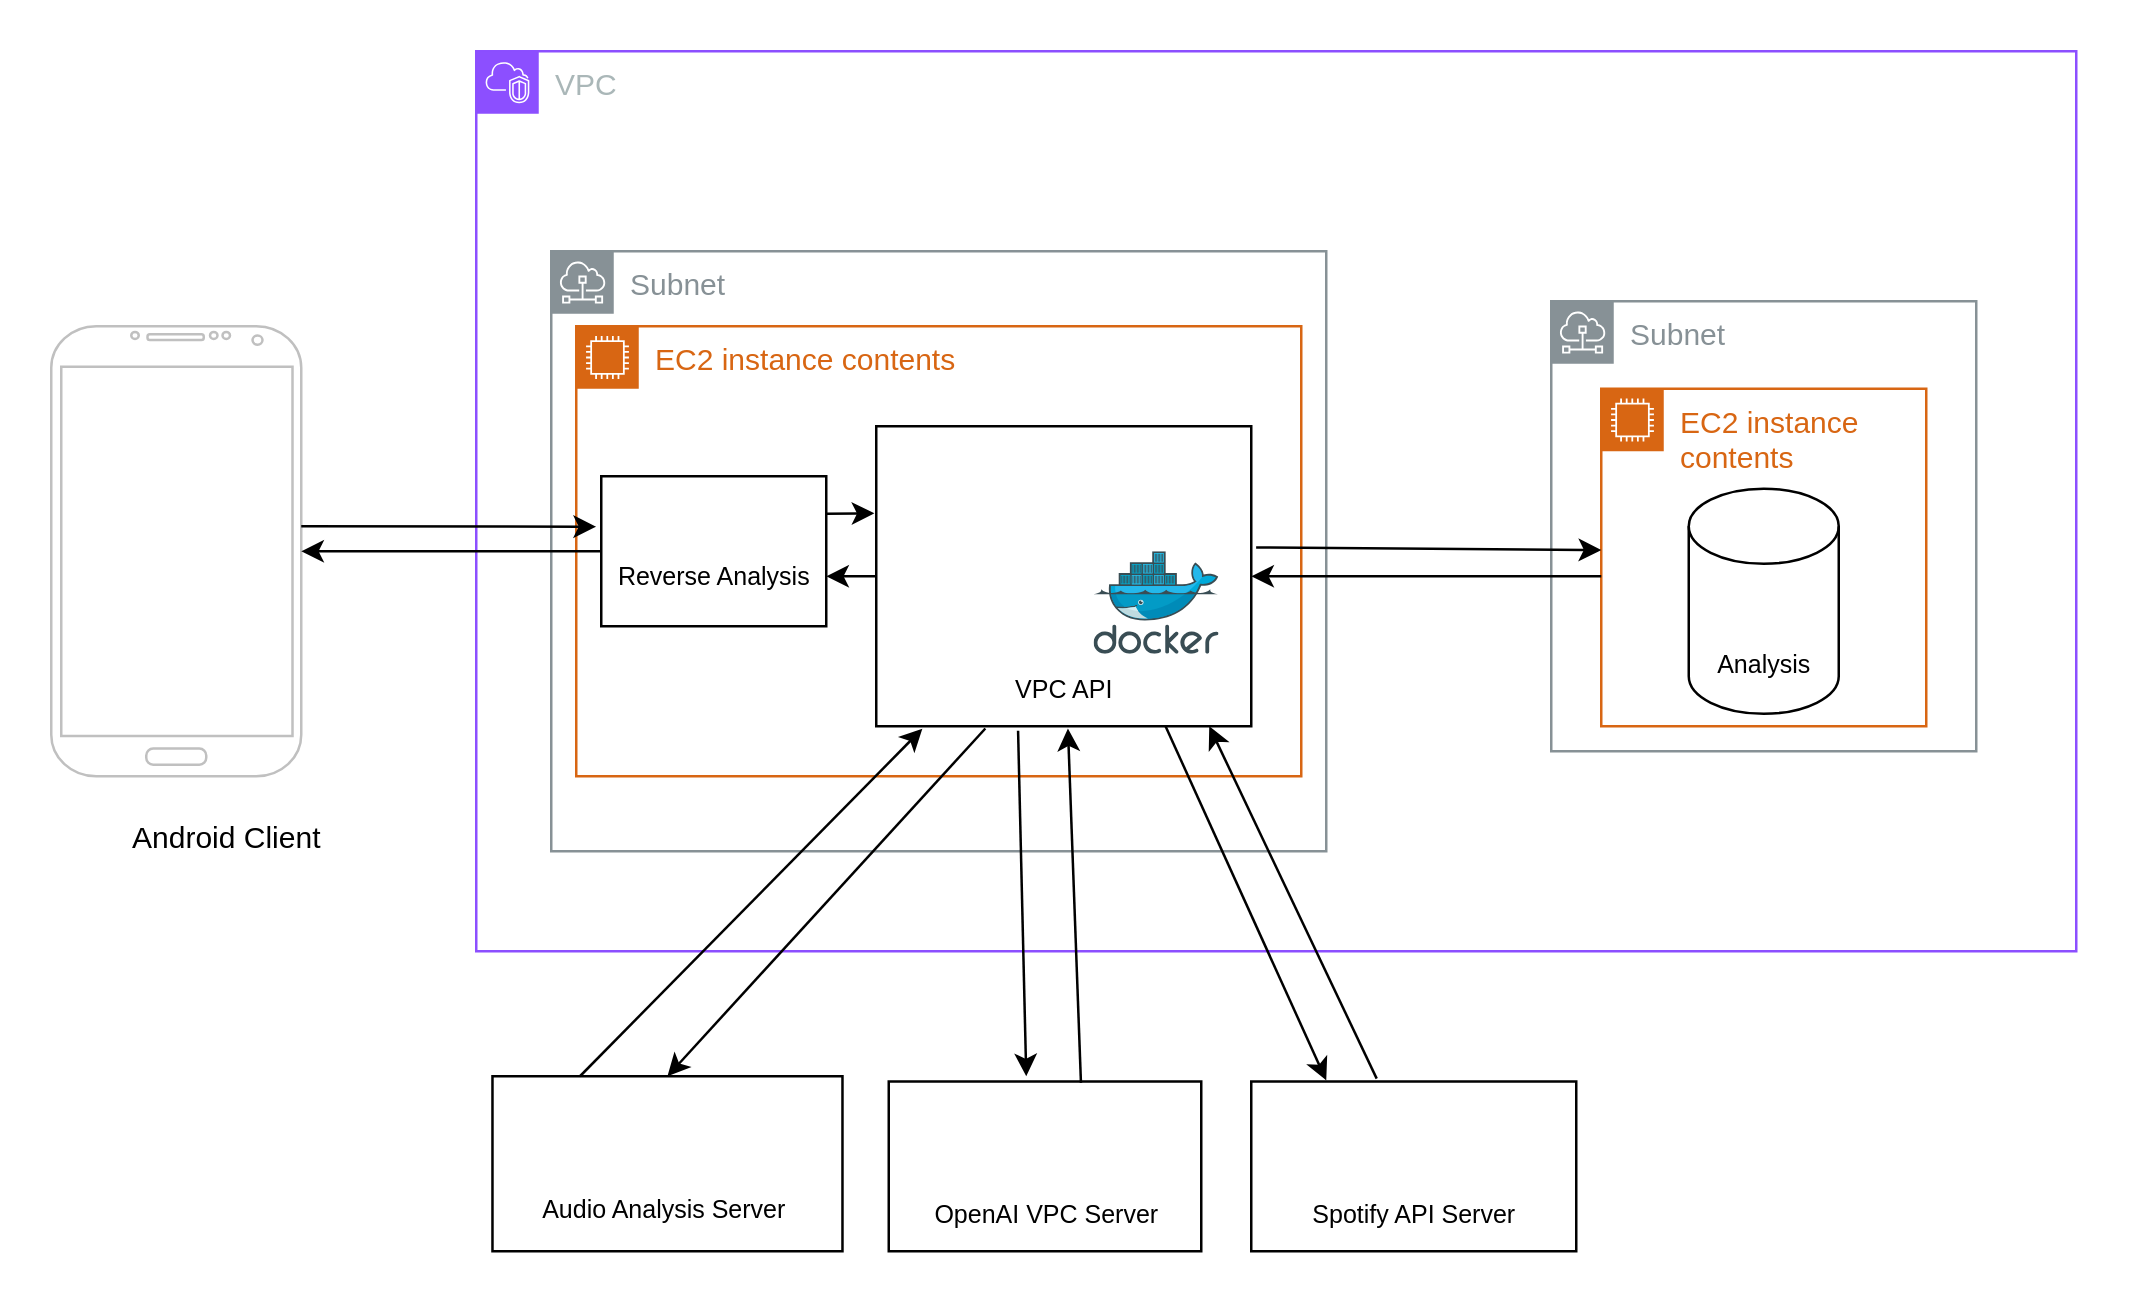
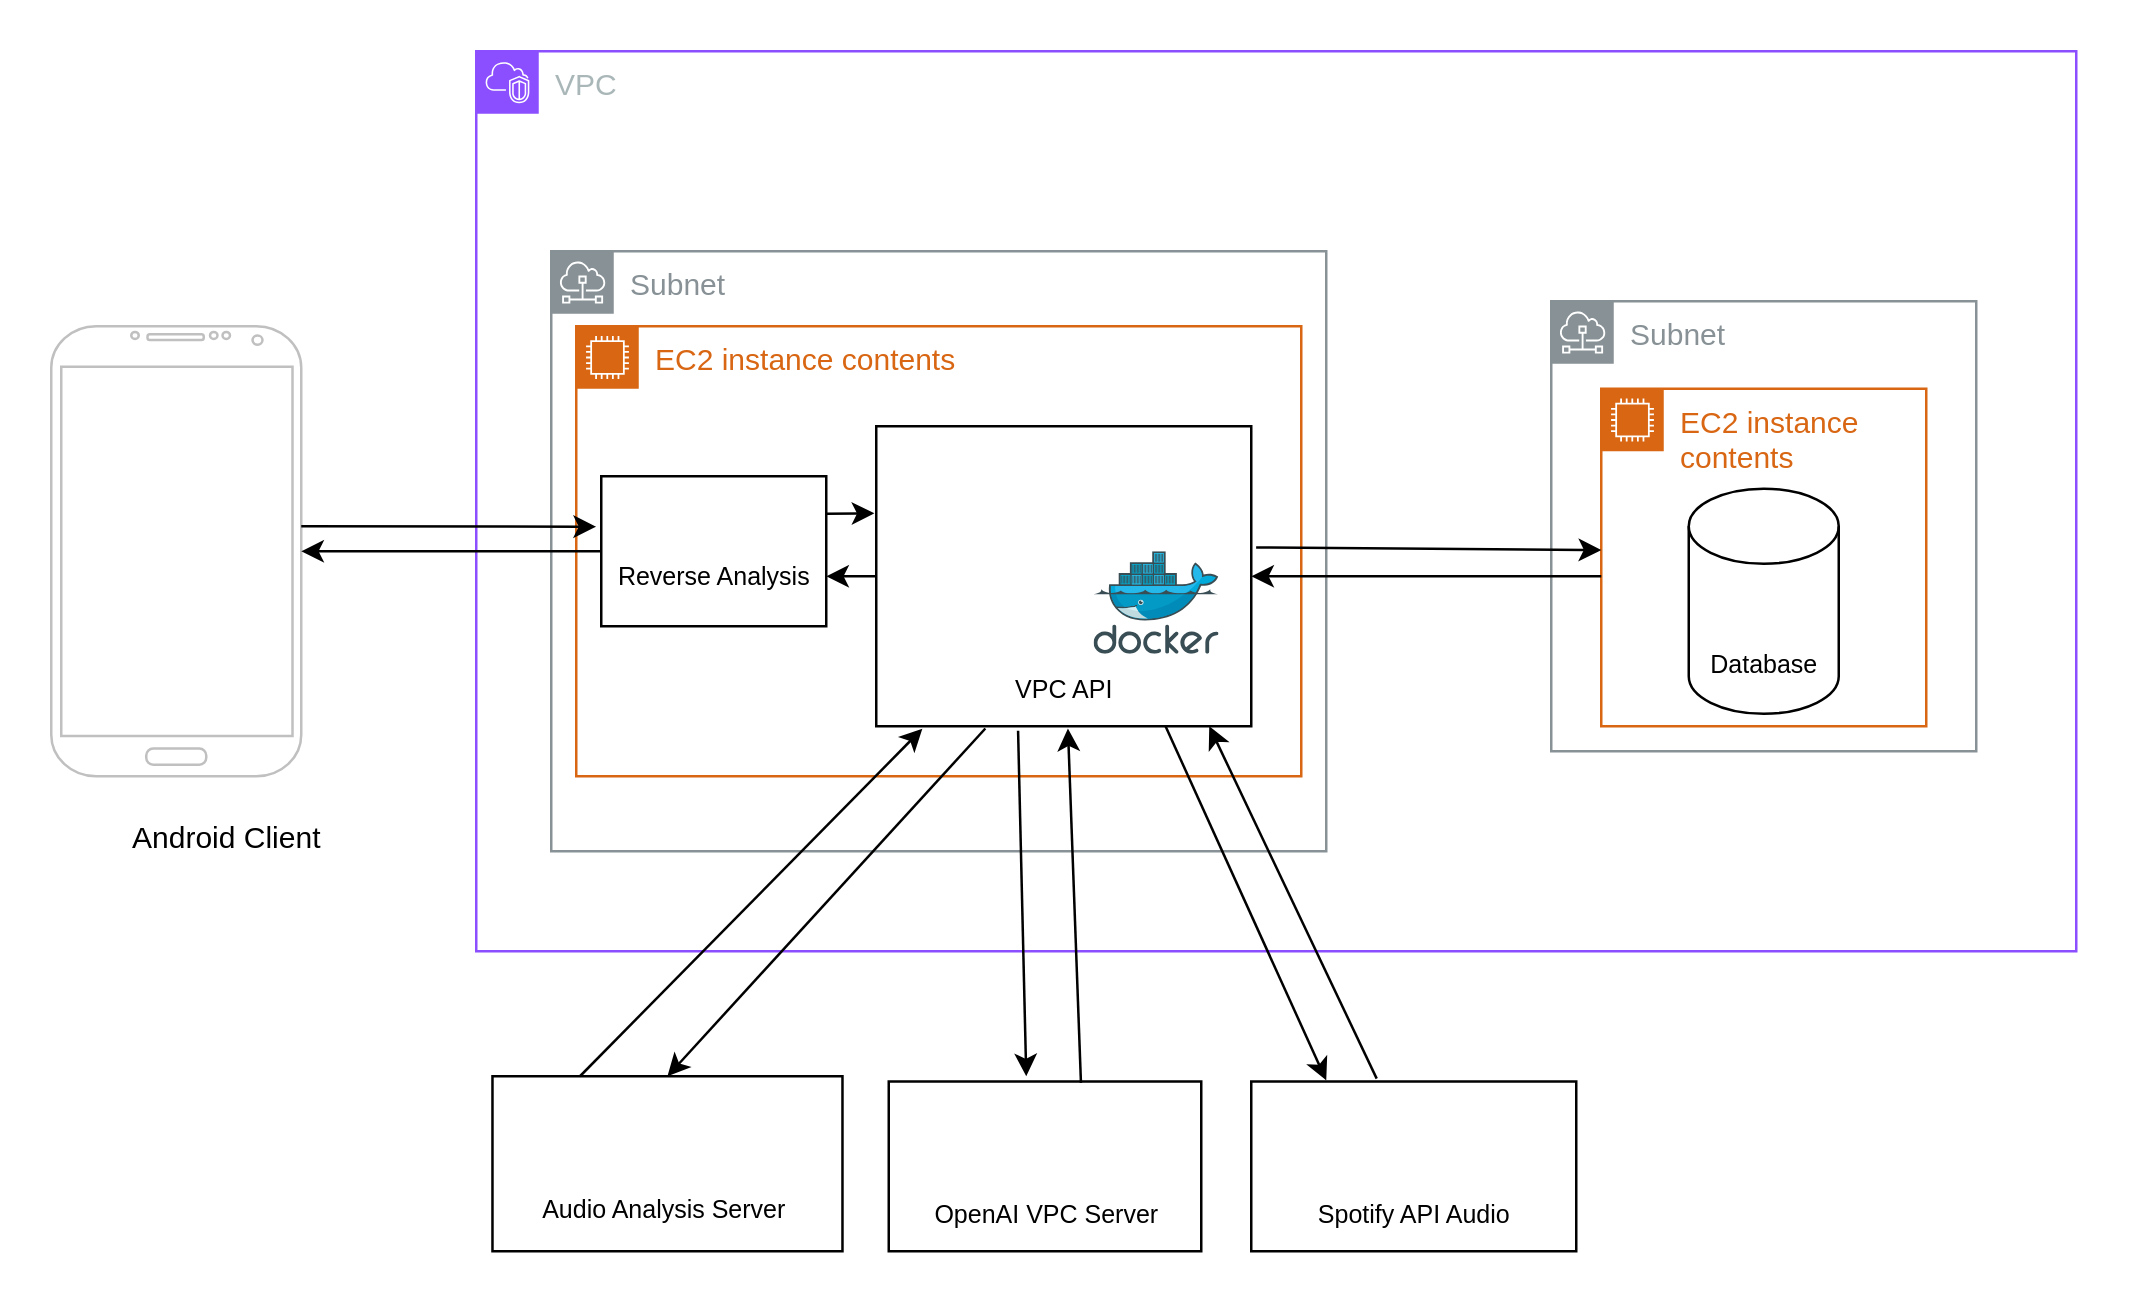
  <mxCell id="0" />
  <mxCell id="1" parent="0" />
  <mxCell id="2" value="VPC" style="points=[[0,0],[0.25,0],[0.5,0],[0.75,0],[1,0],[1,0.25],[1,0.5],[1,0.75],[1,1],[0.75,1],[0.5,1],[0.25,1],[0,1],[0,0.75],[0,0.5],[0,0.25]];outlineConnect=0;gradientColor=none;html=1;whiteSpace=wrap;fontSize=12;fontStyle=0;container=1;pointerEvents=0;collapsible=0;recursiveResize=0;shape=mxgraph.aws4.group;grIcon=mxgraph.aws4.group_vpc2;strokeColor=#8C4FFF;fillColor=none;verticalAlign=top;align=left;spacingLeft=30;fontColor=#AAB7B8;dashed=0;" parent="1" vertex="1"><mxGeometry x="190" y="20" width="640" height="360" as="geometry" /></mxCell>
  <mxCell id="3" value="Subnet" style="sketch=0;outlineConnect=0;gradientColor=none;html=1;whiteSpace=wrap;fontSize=12;fontStyle=0;shape=mxgraph.aws4.group;grIcon=mxgraph.aws4.group_subnet;strokeColor=#879196;fillColor=none;verticalAlign=top;align=left;spacingLeft=30;fontColor=#879196;dashed=0;" parent="2" vertex="1"><mxGeometry x="30" y="80" width="310" height="240" as="geometry" /></mxCell>
  <mxCell id="4" value="Subnet" style="sketch=0;outlineConnect=0;gradientColor=none;html=1;whiteSpace=wrap;fontSize=12;fontStyle=0;shape=mxgraph.aws4.group;grIcon=mxgraph.aws4.group_subnet;strokeColor=#879196;fillColor=none;verticalAlign=top;align=left;spacingLeft=30;fontColor=#879196;dashed=0;" parent="2" vertex="1"><mxGeometry x="430" y="100" width="170" height="180" as="geometry" /></mxCell>
  <mxCell id="5" value="EC2 instance contents" style="points=[[0,0],[0.25,0],[0.5,0],[0.75,0],[1,0],[1,0.25],[1,0.5],[1,0.75],[1,1],[0.75,1],[0.5,1],[0.25,1],[0,1],[0,0.75],[0,0.5],[0,0.25]];outlineConnect=0;gradientColor=none;html=1;whiteSpace=wrap;fontSize=12;fontStyle=0;container=1;pointerEvents=0;collapsible=0;recursiveResize=0;shape=mxgraph.aws4.group;grIcon=mxgraph.aws4.group_ec2_instance_contents;strokeColor=#D86613;fillColor=none;verticalAlign=top;align=left;spacingLeft=30;fontColor=#D86613;dashed=0;" parent="2" vertex="1"><mxGeometry x="40" y="110" width="290" height="180" as="geometry" /></mxCell>
  <mxCell id="6" value="EC2 instance contents" style="points=[[0,0],[0.25,0],[0.5,0],[0.75,0],[1,0],[1,0.25],[1,0.5],[1,0.75],[1,1],[0.75,1],[0.5,1],[0.25,1],[0,1],[0,0.75],[0,0.5],[0,0.25]];outlineConnect=0;gradientColor=none;html=1;whiteSpace=wrap;fontSize=12;fontStyle=0;container=1;pointerEvents=0;collapsible=0;recursiveResize=0;shape=mxgraph.aws4.group;grIcon=mxgraph.aws4.group_ec2_instance_contents;strokeColor=#D86613;fillColor=none;verticalAlign=top;align=left;spacingLeft=30;fontColor=#D86613;dashed=0;" parent="2" vertex="1"><mxGeometry x="450" y="135" width="130" height="135" as="geometry" /></mxCell>
  <mxCell id="7" value="" style="shape=cylinder3;whiteSpace=wrap;html=1;boundedLbl=1;backgroundOutline=1;size=15;" parent="6" vertex="1"><mxGeometry x="35" y="40" width="60" height="90" as="geometry" /></mxCell>
  <mxCell id="8" value="" style="shape=image;verticalLabelPosition=bottom;labelBackgroundColor=default;verticalAlign=top;aspect=fixed;imageAspect=0;image=https://upload.wikimedia.org/wikipedia/labs/8/8e/Mysql_logo.png;" parent="6" vertex="1"><mxGeometry x="40.81" y="75" width="48.39" height="25" as="geometry" /></mxCell>
  <mxCell id="9" value="" style="endArrow=classic;html=1;rounded=0;entryX=0;entryY=0.5;entryDx=0;entryDy=0;exitX=1.013;exitY=0.404;exitDx=0;exitDy=0;exitPerimeter=0;" parent="6" source="12" edge="1"><mxGeometry width="50" height="50" relative="1" as="geometry"><mxPoint x="-120" y="64.52" as="sourcePoint" /><mxPoint y="64.52" as="targetPoint" /></mxGeometry></mxCell>
- <mxCell id="10" value="&lt;font style=&quot;font-size: 10px;&quot;&gt;Analysis&lt;/font&gt;" style="text;html=1;align=center;verticalAlign=middle;resizable=0;points=[];autosize=1;strokeColor=none;fillColor=none;" parent="6" vertex="1"><mxGeometry x="30" y="95" width="70" height="30" as="geometry" /></mxCell>
+ <mxCell id="10" value="&lt;font style=&quot;font-size: 10px;&quot;&gt;Database&lt;/font&gt;" style="text;html=1;align=center;verticalAlign=middle;resizable=0;points=[];autosize=1;strokeColor=none;fillColor=none;" parent="6" vertex="1"><mxGeometry x="30" y="95" width="70" height="30" as="geometry" /></mxCell>
  <mxCell id="11" value="" style="endArrow=classic;html=1;rounded=0;entryX=1;entryY=0.5;entryDx=0;entryDy=0;" parent="2" target="12" edge="1"><mxGeometry width="50" height="50" relative="1" as="geometry"><mxPoint x="450" y="210" as="sourcePoint" /><mxPoint x="330" y="210" as="targetPoint" /></mxGeometry></mxCell>
  <mxCell id="12" value="" style="rounded=0;whiteSpace=wrap;html=1;" parent="2" vertex="1"><mxGeometry x="160" y="150" width="150" height="120" as="geometry" /></mxCell>
  <mxCell id="13" value="" style="shape=image;verticalLabelPosition=bottom;labelBackgroundColor=default;verticalAlign=top;aspect=fixed;imageAspect=0;image=https://upload.wikimedia.org/wikipedia/en/thumb/3/30/Java_programming_language_logo.svg/1200px-Java_programming_language_logo.svg.png;" parent="2" vertex="1"><mxGeometry x="183.05" y="160.5" width="21.87" height="40" as="geometry" /></mxCell>
  <mxCell id="14" value="" style="image;sketch=0;aspect=fixed;html=1;points=[];align=center;fontSize=12;image=img/lib/mscae/Docker.svg;" parent="2" vertex="1"><mxGeometry x="247.42" y="200.5" width="50" height="41" as="geometry" /></mxCell>
  <mxCell id="15" value="" style="shape=image;verticalLabelPosition=bottom;labelBackgroundColor=default;verticalAlign=top;aspect=fixed;imageAspect=0;image=https://www.svgrepo.com/show/354051/maven.svg;" parent="2" vertex="1"><mxGeometry x="232.57" y="148.5" width="64.85" height="64.85" as="geometry" /></mxCell>
  <mxCell id="16" value="" style="shape=image;verticalLabelPosition=bottom;labelBackgroundColor=default;verticalAlign=top;aspect=fixed;imageAspect=0;image=https://upload.wikimedia.org/wikipedia/commons/thumb/4/44/Spring_Framework_Logo_2018.svg/1200px-Spring_Framework_Logo_2018.svg.png;" parent="2" vertex="1"><mxGeometry x="172.04" y="212.5" width="67.96" height="17.5" as="geometry" /></mxCell>
  <mxCell id="17" value="" style="rounded=0;whiteSpace=wrap;html=1;" parent="2" vertex="1"><mxGeometry x="50" y="170" width="90" height="60" as="geometry" /></mxCell>
  <mxCell id="18" value="" style="shape=image;verticalLabelPosition=bottom;labelBackgroundColor=default;verticalAlign=top;aspect=fixed;imageAspect=0;image=https://miro.medium.com/v2/resize:fit:1200/0*mjG1YdoT7xPcnznN.jpg;" parent="2" vertex="1"><mxGeometry x="63.82" y="177.5" width="62.37" height="25" as="geometry" /></mxCell>
  <mxCell id="19" value="" style="endArrow=classic;html=1;rounded=0;exitX=1;exitY=0.25;exitDx=0;exitDy=0;entryX=-0.005;entryY=0.29;entryDx=0;entryDy=0;entryPerimeter=0;" parent="2" source="17" target="12" edge="1"><mxGeometry width="50" height="50" relative="1" as="geometry"><mxPoint x="200" y="270" as="sourcePoint" /><mxPoint x="250" y="220" as="targetPoint" /></mxGeometry></mxCell>
  <mxCell id="20" value="" style="endArrow=classic;html=1;rounded=0;exitX=0;exitY=0.5;exitDx=0;exitDy=0;" parent="2" source="12" edge="1"><mxGeometry width="50" height="50" relative="1" as="geometry"><mxPoint x="200" y="270" as="sourcePoint" /><mxPoint x="140" y="210" as="targetPoint" /></mxGeometry></mxCell>
  <mxCell id="21" value="&lt;font style=&quot;font-size: 10px;&quot;&gt;Reverse Analysis&lt;/font&gt;" style="text;html=1;align=center;verticalAlign=middle;resizable=0;points=[];autosize=1;strokeColor=none;fillColor=none;" parent="2" vertex="1"><mxGeometry x="50" y="195" width="90" height="30" as="geometry" /></mxCell>
  <mxCell id="22" value="&lt;font style=&quot;font-size: 10px;&quot;&gt;VPC API&lt;/font&gt;" style="text;html=1;align=center;verticalAlign=middle;resizable=0;points=[];autosize=1;strokeColor=none;fillColor=none;" parent="2" vertex="1"><mxGeometry x="200" y="240" width="70" height="30" as="geometry" /></mxCell>
  <mxCell id="23" value="" style="endArrow=classic;html=1;rounded=0;exitX=0.906;exitY=1.008;exitDx=0;exitDy=0;exitPerimeter=0;entryX=0.386;entryY=0.008;entryDx=0;entryDy=0;entryPerimeter=0;" edge="1" parent="2"><mxGeometry width="50" height="50" relative="1" as="geometry"><mxPoint x="275.72" y="270.0" as="sourcePoint" /><mxPoint x="340.0" y="411.683" as="targetPoint" /></mxGeometry></mxCell>
  <mxCell id="24" value="" style="verticalLabelPosition=bottom;verticalAlign=top;html=1;shadow=0;dashed=0;strokeWidth=1;shape=mxgraph.android.phone2;strokeColor=#c0c0c0;" parent="1" vertex="1"><mxGeometry x="20" y="130" width="100" height="180" as="geometry" /></mxCell>
  <mxCell id="25" value="Android Client" style="text;html=1;align=center;verticalAlign=middle;resizable=0;points=[];autosize=1;strokeColor=none;fillColor=none;" parent="1" vertex="1"><mxGeometry x="40" y="320" width="100" height="30" as="geometry" /></mxCell>
  <mxCell id="26" value="" style="shape=image;verticalLabelPosition=bottom;labelBackgroundColor=default;verticalAlign=top;aspect=fixed;imageAspect=0;image=https://d1qg2exw9ypjcp.cloudfront.net/assets/prod/22884/p17s2tfgc31jte13d51pea1l2oblr3.png;" parent="1" vertex="1"><mxGeometry x="37.65" y="200" width="64.69" height="40" as="geometry" /></mxCell>
  <mxCell id="27" value="" style="endArrow=classic;html=1;rounded=0;entryX=-0.023;entryY=0.336;entryDx=0;entryDy=0;entryPerimeter=0;" parent="1" target="17" edge="1"><mxGeometry width="50" height="50" relative="1" as="geometry"><mxPoint x="120" y="210" as="sourcePoint" /><mxPoint x="230" y="210" as="targetPoint" /></mxGeometry></mxCell>
  <mxCell id="28" value="" style="endArrow=classic;html=1;rounded=0;exitX=0;exitY=0.5;exitDx=0;exitDy=0;" parent="1" source="17" edge="1"><mxGeometry width="50" height="50" relative="1" as="geometry"><mxPoint x="130" y="230" as="sourcePoint" /><mxPoint x="120" y="220" as="targetPoint" /></mxGeometry></mxCell>
  <mxCell id="29" value="" style="rounded=0;whiteSpace=wrap;html=1;" parent="1" vertex="1"><mxGeometry x="196.49" y="430" width="140" height="70" as="geometry" /></mxCell>
  <mxCell id="30" value="" style="shape=image;verticalLabelPosition=bottom;labelBackgroundColor=default;verticalAlign=top;aspect=fixed;imageAspect=0;image=https://upload.wikimedia.org/wikipedia/commons/thumb/3/3c/Flask_logo.svg/1200px-Flask_logo.svg.png;" parent="1" vertex="1"><mxGeometry x="255.21" y="437.89" width="72.56" height="28.42" as="geometry" /></mxCell>
  <mxCell id="31" value="" style="shape=image;verticalLabelPosition=bottom;labelBackgroundColor=default;verticalAlign=top;aspect=fixed;imageAspect=0;image=https://upload.wikimedia.org/wikipedia/commons/thumb/c/c3/Python-logo-notext.svg/800px-Python-logo-notext.svg.png;" parent="1" vertex="1"><mxGeometry x="205.21" y="432.1" width="36.49" height="40" as="geometry" /></mxCell>
  <mxCell id="32" value="&lt;font style=&quot;font-size: 10px;&quot;&gt;Audio Analysis Server&lt;/font&gt;" style="text;html=1;align=center;verticalAlign=middle;resizable=0;points=[];autosize=1;strokeColor=none;fillColor=none;" parent="1" vertex="1"><mxGeometry x="205.21" y="467.89" width="120" height="30" as="geometry" /></mxCell>
  <mxCell id="33" value="" style="endArrow=classic;html=1;rounded=0;entryX=0.5;entryY=0;entryDx=0;entryDy=0;exitX=0.052;exitY=1.03;exitDx=0;exitDy=0;exitPerimeter=0;" parent="1" source="22" target="29" edge="1"><mxGeometry width="50" height="50" relative="1" as="geometry"><mxPoint x="400" y="310" as="sourcePoint" /><mxPoint x="450" y="260" as="targetPoint" /></mxGeometry></mxCell>
  <mxCell id="34" value="" style="endArrow=classic;html=1;rounded=0;exitX=0.25;exitY=0;exitDx=0;exitDy=0;entryX=0.123;entryY=1.008;entryDx=0;entryDy=0;entryPerimeter=0;" parent="1" source="29" target="12" edge="1"><mxGeometry width="50" height="50" relative="1" as="geometry"><mxPoint x="400" y="310" as="sourcePoint" /><mxPoint x="450" y="260" as="targetPoint" /></mxGeometry></mxCell>
  <mxCell id="35" value="" style="rounded=0;whiteSpace=wrap;html=1;" vertex="1" parent="1"><mxGeometry x="355" y="432.1" width="125" height="67.9" as="geometry" /></mxCell>
  <mxCell id="36" value="" style="rounded=0;whiteSpace=wrap;html=1;" vertex="1" parent="1"><mxGeometry x="500" y="432.1" width="130" height="67.9" as="geometry" /></mxCell>
- <mxCell id="37" value="&lt;font style=&quot;font-size: 10px;&quot;&gt;Spotify API Server&lt;/font&gt;" style="text;html=1;align=center;verticalAlign=middle;resizable=0;points=[];autosize=1;strokeColor=none;fillColor=none;" vertex="1" parent="1"><mxGeometry x="515" y="470" width="100" height="30" as="geometry" /></mxCell>
+ <mxCell id="37" value="&lt;font style=&quot;font-size: 10px;&quot;&gt;Spotify API Audio&lt;/font&gt;" style="text;html=1;align=center;verticalAlign=middle;resizable=0;points=[];autosize=1;strokeColor=none;fillColor=none;" vertex="1" parent="1"><mxGeometry x="515" y="470" width="100" height="30" as="geometry" /></mxCell>
  <mxCell id="38" value="" style="shape=image;verticalLabelPosition=bottom;labelBackgroundColor=default;verticalAlign=top;aspect=fixed;imageAspect=0;image=https://upload.wikimedia.org/wikipedia/commons/thumb/2/26/Spotify_logo_with_text.svg/2560px-Spotify_logo_with_text.svg.png;" vertex="1" parent="1"><mxGeometry x="511.49" y="439.99" width="107.03" height="32.11" as="geometry" /></mxCell>
  <mxCell id="39" value="&lt;font style=&quot;font-size: 10px;&quot;&gt;OpenAI VPC Server&lt;/font&gt;" style="text;html=1;align=center;verticalAlign=middle;resizable=0;points=[];autosize=1;strokeColor=none;fillColor=none;" vertex="1" parent="1"><mxGeometry x="362.5" y="470" width="110" height="30" as="geometry" /></mxCell>
  <mxCell id="40" value="" style="shape=image;verticalLabelPosition=bottom;labelBackgroundColor=default;verticalAlign=top;aspect=fixed;imageAspect=0;image=https://static-00.iconduck.com/assets.00/openai-icon-2021x2048-4rpe5x7n.png;" vertex="1" parent="1"><mxGeometry x="396.3" y="437.1" width="37.39" height="37.9" as="geometry" /></mxCell>
  <mxCell id="41" value="" style="endArrow=classic;html=1;rounded=0;exitX=0.239;exitY=1.059;exitDx=0;exitDy=0;exitPerimeter=0;" edge="1" parent="1" source="22"><mxGeometry width="50" height="50" relative="1" as="geometry"><mxPoint x="360" y="480" as="sourcePoint" /><mxPoint x="410" y="430" as="targetPoint" /></mxGeometry></mxCell>
  <mxCell id="42" value="" style="endArrow=classic;html=1;rounded=0;exitX=0.615;exitY=0.008;exitDx=0;exitDy=0;exitPerimeter=0;entryX=0.524;entryY=1.03;entryDx=0;entryDy=0;entryPerimeter=0;" edge="1" parent="1" source="35" target="22"><mxGeometry width="50" height="50" relative="1" as="geometry"><mxPoint x="360" y="480" as="sourcePoint" /><mxPoint x="410" y="430" as="targetPoint" /></mxGeometry></mxCell>
  <mxCell id="43" value="" style="endArrow=classic;html=1;rounded=0;exitX=0.386;exitY=-0.017;exitDx=0;exitDy=0;exitPerimeter=0;entryX=0.888;entryY=1;entryDx=0;entryDy=0;entryPerimeter=0;" edge="1" parent="1" source="36" target="12"><mxGeometry width="50" height="50" relative="1" as="geometry"><mxPoint x="475.72" y="300" as="sourcePoint" /><mxPoint x="540" y="441.683" as="targetPoint" /></mxGeometry></mxCell>
